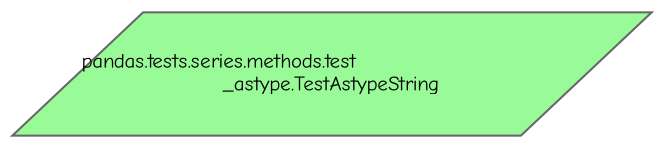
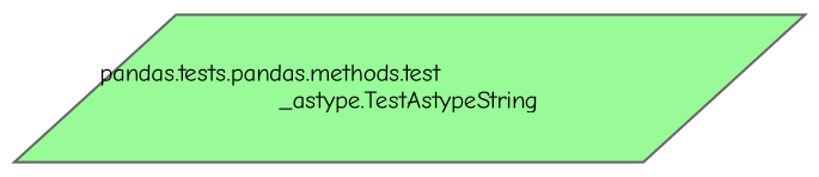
  digraph {
    rankdir=LR
    fontname="Comic Neue"
-   n1 [color=grey40 fillcolor=palegreen fontname="Comic Neue" fontsize=10 height=0.2 label="pandas.tests.series.methods.test\l_astype.TestAstypeString" shape=parallelogram style=filled width=0.4]
+   n1 [color=grey40 fillcolor=palegreen fontname="Comic Neue" fontsize=10 height=0.2 label="pandas.tests.pandas.methods.test\l_astype.TestAstypeString" shape=parallelogram style=filled width=0.4]
  }
